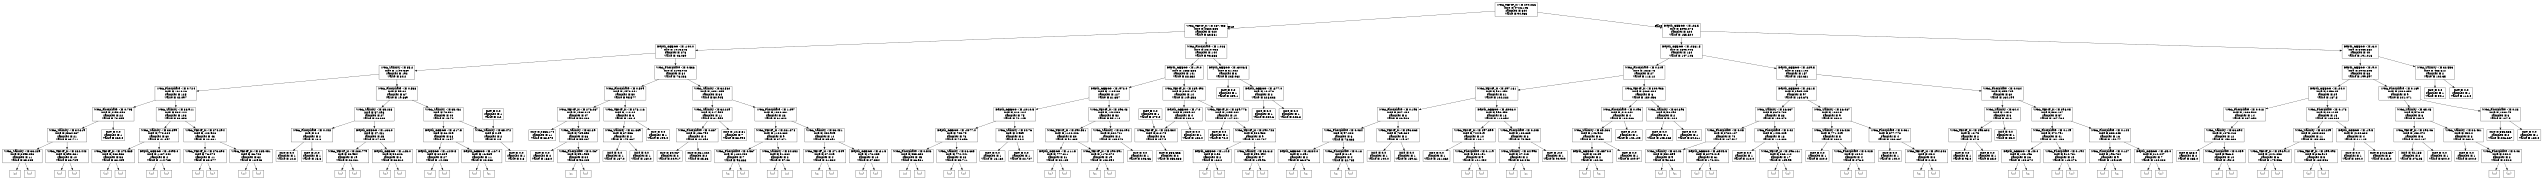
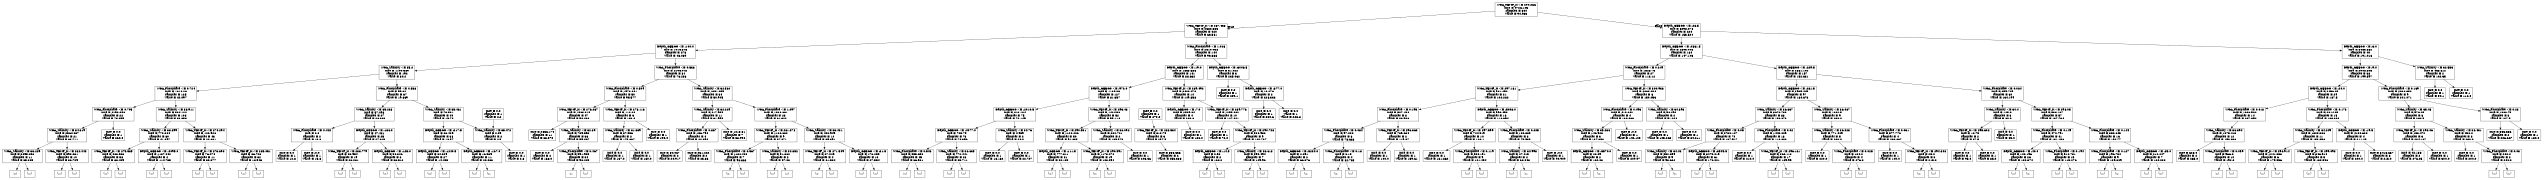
  digraph {
    node [shape=box]
    n1 [label="WOA_TEMP_K <= 294.266\nmse = 4726.145\nsamples = 644\nvalue = 94.933"]
    n2 [label="WOA_TEMP_K <= 287.433\nmse = 2582.383\nsamples = 420\nvalue = 63.581"]
    n3 [label="Depth_GEBCO <= -26.5\nmse = 3298.276\nsamples = 224\nvalue = 155.524"]
    n4 [label="Depth_GEBCO <= -100.0\nmse = 1913.546\nsamples = 276\nvalue = 48.089"]
    n5 [label="WOA_Phosphate <= 1.026\nmse = 2510.958\nsamples = 144\nvalue = 93.638"]
    n6 [label="Depth_GEBCO <= -4861.5\nmse = 2893.945\nsamples = 184\nvalue = 147.143"]
    n7 [label="Depth_GEBCO <= -3.0\nmse = 3453.582\nsamples = 40\nvalue = 191.016"]
    n8 [label="WOA_Salinity <= 35.2\nmse = 1190.389\nsamples = 192\nvalue = 34.2"]
    n9 [label="WOA_Phosphate <= 0.536\nmse = 2195.942\nsamples = 84\nvalue = 76.236"]
    n10 [label="Depth_GEBCO <= -19.0\nmse = 1865.686\nsamples = 141\nvalue = 88.632"]
    n11 [label="Depth_GEBCO <= -3006.5\nmse = 31.022\nsamples = 3\nvalue = 235.062"]
    n12 [label="WOA_Phosphate <= 0.724\nmse = 1618.26\nsamples = 125\nvalue = 42.097"]
    n13 [label="WOA_Phosphate <= 0.538\nmse = 95.32\nsamples = 67\nvalue = 19.869"]
    n14 [label="WOA_Phosphate <= 0.509\nmse = 1978.841\nsamples = 50\nvalue = 95.577"]
    n15 [label="WOA_Salinity <= 32.564\nmse = 1351.059\nsamples = 34\nvalue = 50.945"]
    n16 [label="WOA_Phosphate <= 0.705\nmse = 4190.058\nsamples = 22\nvalue = 73.059"]
    n17 [label="WOA_Salinity <= 33.911\nmse = 584.122\nsamples = 103\nvalue = 33.653"]
    n18 [label="WOA_Salinity <= 35.238\nmse = 57.098\nsamples = 27\nvalue = 26.633"]
    n19 [label="WOA_Salinity <= 35.461\nmse = 73.581\nsamples = 40\nvalue = 15.73"]
    n20 [label="WOA_Salinity <= 34.619\nmse = 2564.837\nsamples = 21\nvalue = 63.711"]
    n21 [label="mse = 0.0\nsamples = 1\nvalue = 260.0"]
    n22 [label="WOA_Salinity <= 33.899\nmse = 770.684\nsamples = 60\nvalue = 41.897"]
    n23 [label="WOA_TEMP_K <= 274.294\nmse = 123.926\nsamples = 43\nvalue = 22.661"]
    n24 [label="WOA_Salinity <= 33.229\nmse = 3095.256\nsamples = 11\nvalue = 85.805"]
    n25 [label="WOA_TEMP_K <= 282.443\nmse = 590.831\nsamples = 10\nvalue = 36.709"]
    n26 [label="(...)"]
    n27 [label="(...)"]
    n28 [label="(...)"]
    n29 [label="(...)"]
    n30 [label="WOA_TEMP_K <= 275.585\nmse = 488.533\nsamples = 58\nvalue = 38.429"]
    n31 [label="Depth_GEBCO <= -4095.0\nmse = 1137.842\nsamples = 2\nvalue = 114.735"]
    n32 [label="WOA_TEMP_K <= 273.893\nmse = 76.474\nsamples = 11\nvalue = 33.377"]
    n33 [label="WOA_TEMP_K <= 285.051\nmse = 86.728\nsamples = 32\nvalue = 18.943"]
    n34 [label="(...)"]
    n35 [label="(...)"]
    n36 [label="(...)"]
    n37 [label="(...)"]
    n38 [label="(...)"]
    n39 [label="(...)"]
    n40 [label="(...)"]
    n41 [label="(...)"]
    n42 [label="WOA_Phosphate <= 0.442\nmse = 2.0\nsamples = 2\nvalue = 13.8"]
    n43 [label="Depth_GEBCO <= -136.0\nmse = 47.421\nsamples = 25\nvalue = 27.646"]
    n44 [label="Depth_GEBCO <= -317.5\nmse = 66.429\nsamples = 38\nvalue = 16.57"]
    n45 [label="WOA_Salinity <= 35.472\nmse = 0.09\nsamples = 2\nvalue = 2.5"]
    n46 [label="mse = 0.0\nsamples = 1\nvalue = 12.8"]
    n47 [label="mse = -0.0\nsamples = 1\nvalue = 15.8"]
    n48 [label="WOA_TEMP_K <= 283.779\nmse = 33.954\nsamples = 19\nvalue = 26.081"]
    n49 [label="Depth_GEBCO <= -125.0\nmse = 54.326\nsamples = 6\nvalue = 33.512"]
    n50 [label="(...)"]
    n51 [label="(...)"]
    n52 [label="(...)"]
    n53 [label="(...)"]
    n54 [label="Depth_GEBCO <= -1240.5\nmse = 84.829\nsamples = 27\nvalue = 14.405"]
    n55 [label="Depth_GEBCO <= -167.0\nmse = 16.539\nsamples = 11\nvalue = 20.088"]
    n56 [label="mse = 0.0\nsamples = 1\nvalue = 2.8"]
    n57 [label="(...)"]
    n58 [label="(...)"]
    n59 [label="(...)"]
    n60 [label="(...)"]
    n61 [label="mse = 0.0\nsamples = 1\nvalue = 2.2"]
    n62 [label="WOA_TEMP_K <= 276.267\nmse = 1583.315\nsamples = 47\nvalue = 90.088"]
    n63 [label="WOA_TEMP_K <= 278.116\nmse = 112.24\nsamples = 3\nvalue = 183.4"]
    n64 [label="WOA_Salinity <= 32.229\nmse = 817.955\nsamples = 11\nvalue = 31.995"]
    n65 [label="WOA_Phosphate <= 1.297\nmse = 1338.661\nsamples = 23\nvalue = 61.322"]
    n66 [label="mse = 2656.174\nsamples = 11\nvalue = 68.572"]
    n67 [label="WOA_Salinity <= 32.89\nmse = 789.593\nsamples = 36\nvalue = 99.867"]
    n68 [label="WOA_Salinity <= 31.339\nmse = 37.556\nsamples = 2\nvalue = 175.667"]
    n69 [label="mse = 0.0\nsamples = 1\nvalue = 195.0"]
    n70 [label="mse = 0.0\nsamples = 2\nvalue = 163.0"]
    n71 [label="WOA_Phosphate <= 0.467\nmse = 591.935\nsamples = 34\nvalue = 96.225"]
    n72 [label="(...)"]
    n73 [label="(...)"]
    n74 [label="mse = 0.0\nsamples = 1\nvalue = 167.0"]
    n75 [label="mse = 0.0\nsamples = 1\nvalue = 180.0"]
    n76 [label="WOA_Phosphate <= 0.867\nmse = 156.794\nsamples = 4\nvalue = 22.894"]
    n77 [label="mse = 1213.81\nsamples = 7\nvalue = 38.996"]
    n78 [label="WOA_TEMP_K <= 281.378\nmse = 1186.682\nsamples = 9\nvalue = 87.871"]
    n79 [label="WOA_Salinity <= 33.431\nmse = 400.949\nsamples = 14\nvalue = 39.391"]
    n80 [label="mse = 84.067\nsamples = 2\nvalue = 20.917"]
    n81 [label="mse = 251.222\nsamples = 2\nvalue = 25.86"]
    n82 [label="WOA_Phosphate <= 0.567\nmse = 1132.438\nsamples = 7\nvalue = 98.868"]
    n83 [label="WOA_Salinity <= 34.852\nmse = 51.862\nsamples = 2\nvalue = 57.08"]
    n84 [label="WOA_TEMP_K <= 271.549\nmse = 67.029\nsamples = 4\nvalue = 61.584"]
    n85 [label="Depth_GEBCO <= -31.5\nmse = 176.255\nsamples = 10\nvalue = 27.554"]
    n86 [label="(...)"]
    n87 [label="(...)"]
    n88 [label="(...)"]
    n89 [label="(...)"]
    n90 [label="(...)"]
    n91 [label="(...)"]
    n92 [label="(...)"]
    n93 [label="(...)"]
    n94 [label="Depth_GEBCO <= -972.0\nmse = 1185.03\nsamples = 127\nvalue = 81.357"]
    n95 [label="WOA_TEMP_K <= 289.492\nmse = 3400.478\nsamples = 14\nvalue = 149.858"]
    n96 [label="mse = 0.0\nsamples = 1\nvalue = 239.1"]
    n97 [label="Depth_GEBCO <= -877.0\nmse = 10.276\nsamples = 2\nvalue = 228.333"]
    n98 [label="Depth_GEBCO <= -2010.5\nmse = 813.184\nsamples = 75\nvalue = 72.149"]
    n99 [label="WOA_TEMP_K <= 293.48\nmse = 1424.58\nsamples = 52\nvalue = 95.114"]
    n100 [label="Depth_GEBCO <= -7.0\nmse = 2539.84\nsamples = 4\nvalue = 233.6"]
    n101 [label="WOA_TEMP_K <= 289.776\nmse = 1295.882\nsamples = 10\nvalue = 127.821"]
    n102 [label="Depth_GEBCO <= -4077.0\nmse = 725.75\nsamples = 73\nvalue = 74.396"]
    n103 [label="WOA_Salinity <= 34.76\nmse = 4.959\nsamples = 2\nvalue = 20.0"]
    n104 [label="WOA_TEMP_K <= 290.531\nmse = 1128.206\nsamples = 50\nvalue = 91.635"]
    n105 [label="WOA_Salinity <= 36.092\nmse = 632.721\nsamples = 2\nvalue = 185.573"]
    n106 [label="WOA_Phosphate <= 0.546\nmse = 555.653\nsamples = 45\nvalue = 66.961"]
    n107 [label="WOA_Salinity <= 36.635\nmse = 772.441\nsamples = 28\nvalue = 85.711"]
    n108 [label="mse = 0.0\nsamples = 1\nvalue = 18.182"]
    n109 [label="mse = 0.0\nsamples = 1\nvalue = 22.727"]
    n110 [label="(...)"]
    n111 [label="(...)"]
    n112 [label="(...)"]
    n113 [label="(...)"]
    n114 [label="Depth_GEBCO <= -111.5\nmse = 777.311\nsamples = 31\nvalue = 80.185"]
    n115 [label="WOA_TEMP_K <= 290.591\nmse = 1173.272\nsamples = 19\nvalue = 108.094"]
    n116 [label="mse = 0.0\nsamples = 1\nvalue = 203.36"]
    n117 [label="(...)"]
    n118 [label="(...)"]
    n119 [label="(...)"]
    n120 [label="(...)"]
    n121 [label="WOA_TEMP_K <= 288.534\nmse = 318.75\nsamples = 3\nvalue = 257.5"]
    n122 [label="mse = 0.0\nsamples = 1\nvalue = 138.0"]
    n123 [label="mse = 0.0\nsamples = 1\nvalue = 72.0"]
    n124 [label="WOA_TEMP_K <= 290.728\nmse = 588.938\nsamples = 9\nvalue = 142.707"]
    n125 [label="mse = 355.556\nsamples = 2\nvalue = 253.333"]
    n126 [label="mse = 0.0\nsamples = 1\nvalue = 270.0"]
    n127 [label="Depth_GEBCO <= -14.5\nmse = 0.96\nsamples = 2\nvalue = 168.2"]
    n128 [label="WOA_Salinity <= 36.618\nmse = 395.494\nsamples = 7\nvalue = 129.96"]
    n129 [label="(...)"]
    n130 [label="(...)"]
    n131 [label="(...)"]
    n132 [label="(...)"]
    n133 [label="mse = 0.0\nsamples = 1\nvalue = 230.6"]
-   n134 [label="mse = 0.0\nsamples = 1\nvalue = 223.8"]
+   n134 [label="mse = 0.0\nvalue = 1\nvalue = 223.8"]
    n135 [label="WOA_Phosphate <= 0.249\nmse = 1628.73\nsamples = 27\nvalue = 113.12"]
    n136 [label="Depth_GEBCO <= -229.5\nmse = 2881.192\nsamples = 157\nvalue = 152.631"]
    n137 [label="Depth_GEBCO <= -9.0\nmse = 2908.305\nsamples = 38\nvalue = 199.597"]
    n138 [label="WOA_Salinity <= 32.553\nmse = 465.612\nsamples = 2\nvalue = 102.35"]
    n139 [label="WOA_TEMP_K <= 297.161\nmse = 981.292\nsamples = 21\nvalue = 102.282"]
    n140 [label="WOA_TEMP_K <= 300.936\nmse = 2060.404\nsamples = 6\nvalue = 150.453"]
    n141 [label="Depth_GEBCO <= -261.5\nmse = 3939.445\nsamples = 97\nvalue = 164.673"]
    n142 [label="WOA_Phosphate <= 0.084\nmse = 699.729\nsamples = 60\nvalue = 134.199"]
    n143 [label="WOA_Phosphate <= 0.195\nmse = 507.154\nsamples = 8\nvalue = 86.908"]
    n144 [label="Depth_GEBCO <= -5008.0\nmse = 996.498\nsamples = 13\nvalue = 116.694"]
    n145 [label="WOA_Phosphate <= 0.493\nmse = 410.642\nsamples = 4\nvalue = 180.066"]
    n146 [label="WOA_Salinity <= 34.893\nmse = 98.492\nsamples = 2\nvalue = 91.228"]
    n147 [label="WOA_Phosphate <= 0.084\nmse = 97.008\nsamples = 6\nvalue = 78.668"]
    n148 [label="WOA_TEMP_K <= 296.363\nmse = 789.634\nsamples = 2\nvalue = 119.87"]
    n149 [label="WOA_TEMP_K <= 297.599\nmse = 724.519\nsamples = 10\nvalue = 126.1"]
    n150 [label="WOA_Phosphate <= 0.205\nmse = 130.385\nsamples = 3\nvalue = 75.935"]
    n151 [label="Depth_GEBCO <= -5234.0\nmse = 2.091\nsamples = 2\nvalue = 66.376"]
    n152 [label="WOA_Phosphate <= 0.18\nmse = 61.5\nsamples = 4\nvalue = 82.765"]
    n153 [label="mse = 0.0\nsamples = 1\nvalue = 100.0"]
    n154 [label="mse = 0.0\nsamples = 1\nvalue = 159.61"]
    n155 [label="(...)"]
    n156 [label="(...)"]
    n157 [label="(...)"]
    n158 [label="(...)"]
    n159 [label="mse = 0.0\nsamples = 1\nvalue = 181.862"]
    n160 [label="WOA_Phosphate <= 0.119\nmse = 504.191\nsamples = 9\nvalue = 121.454"]
    n161 [label="WOA_Salinity <= 34.998\nmse = 27.415\nsamples = 2\nvalue = 68.448"]
    n162 [label="mse = -0.0\nsamples = 1\nvalue = 90.909"]
    n163 [label="(...)"]
    n164 [label="(...)"]
    n165 [label="(...)"]
    n166 [label="(...)"]
    n167 [label="WOA_Salinity <= 35.236\nmse = 146.928\nsamples = 3\nvalue = 187.658"]
    n168 [label="mse = -0.0\nsamples = 1\nvalue = 142.105"]
    n169 [label="mse = 0.0\nsamples = 1\nvalue = 105.263"]
    n170 [label="mse = 0.0\nsamples = 1\nvalue = 84.211"]
    n171 [label="Depth_GEBCO <= -5570.0\nmse = 28.09\nsamples = 2\nvalue = 182.08"]
    n172 [label="mse = 0.0\nsamples = 1\nvalue = 209.97"]
    n173 [label="(...)"]
    n174 [label="(...)"]
    n175 [label="WOA_Salinity <= 36.337\nmse = 3676.733\nsamples = 88\nvalue = 156.873"]
    n176 [label="WOA_Salinity <= 36.487\nmse = 1362.5\nsamples = 9\nvalue = 230.0"]
    n177 [label="WOA_Salinity <= 34.4\nmse = 125.0\nsamples = 3\nvalue = 80.0"]
    n178 [label="WOA_TEMP_K <= 298.05\nmse = 533.137\nsamples = 57\nvalue = 137.734"]
    n179 [label="WOA_Phosphate <= 0.05\nmse = 3730.127\nsamples = 70\nvalue = 167.917"]
    n180 [label="WOA_Phosphate <= 0.02\nmse = 1443.009\nsamples = 18\nvalue = 116.888"]
    n181 [label="WOA_Salinity <= 36.423\nmse = 771.429\nsamples = 5\nvalue = 260.0"]
    n182 [label="WOA_Phosphate <= 0.031\nmse = 577.778\nsamples = 4\nvalue = 206.667"]
    n183 [label="WOA_Salinity <= 34.46\nmse = 552.699\nsamples = 9\nvalue = 98.662"]
    n184 [label="Depth_GEBCO <= -3545.5\nmse = 3475.019\nsamples = 61\nvalue = 176.021"]
    n185 [label="mse = 0.0\nsamples = 1\nvalue = 210.0"]
    n186 [label="WOA_TEMP_K <= 296.161\nmse = 860.112\nsamples = 17\nvalue = 109.99"]
    n187 [label="(...)"]
    n188 [label="(...)"]
    n189 [label="(...)"]
    n190 [label="(...)"]
    n191 [label="(...)"]
    n192 [label="(...)"]
    n193 [label="mse = 0.0\nsamples = 1\nvalue = 220.0"]
    n194 [label="WOA_Phosphate <= 0.025\nmse = 184.0\nsamples = 4\nvalue = 276.0"]
    n195 [label="mse = 0.0\nsamples = 1\nvalue = 140.0"]
    n196 [label="WOA_TEMP_K <= 294.848\nmse = 25.0\nsamples = 3\nvalue = 215.0"]
    n197 [label="(...)"]
    n198 [label="(...)"]
    n199 [label="(...)"]
    n200 [label="(...)"]
    n201 [label="WOA_TEMP_K <= 295.602\nmse = 18.75\nsamples = 2\nvalue = 87.5"]
    n202 [label="mse = 0.0\nsamples = 1\nvalue = 65.0"]
    n203 [label="WOA_Phosphate <= 0.149\nmse = 470.791\nsamples = 41\nvalue = 131.156"]
    n204 [label="WOA_Phosphate <= 0.144\nmse = 350.645\nsamples = 16\nvalue = 152.77"]
    n205 [label="mse = 0.0\nsamples = 1\nvalue = 95.0"]
    n206 [label="mse = 0.0\nsamples = 1\nvalue = 85.0"]
    n207 [label="Depth_GEBCO <= -40.0\nmse = 103.196\nsamples = 26\nvalue = 138.374"]
    n208 [label="WOA_Phosphate <= 0.194\nmse = 912.731\nsamples = 15\nvalue = 115.276"]
    n209 [label="WOA_Phosphate <= 0.127\nmse = 196.734\nsamples = 9\nvalue = 139.809"]
    n210 [label="Depth_GEBCO <= -85.0\nmse = 212.247\nsamples = 7\nvalue = 164.003"]
    n211 [label="(...)"]
    n212 [label="(...)"]
    n213 [label="(...)"]
    n214 [label="(...)"]
    n215 [label="(...)"]
    n216 [label="(...)"]
    n217 [label="(...)"]
    n218 [label="(...)"]
    n219 [label="Depth_GEBCO <= -24.0\nmse = 2456.25\nsamples = 29\nvalue = 187.5"]
    n220 [label="WOA_Phosphate <= 0.169\nmse = 2236.352\nsamples = 9\nvalue = 241.071"]
    n221 [label="mse = 0.0\nsamples = 1\nvalue = 54.1"]
    n222 [label="mse = 0.0\nsamples = 1\nvalue = 112.0"]
    n223 [label="WOA_Phosphate <= 0.018\nmse = 1686.982\nsamples = 14\nvalue = 207.692"]
    n224 [label="WOA_Phosphate <= 0.173\nmse = 2314.05\nsamples = 15\nvalue = 163.636"]
    n225 [label="WOA_Salinity <= 35.48\nmse = 976.25\nsamples = 6\nvalue = 262.5"]
    n226 [label="WOA_Phosphate <= 0.23\nmse = 1368.75\nsamples = 3\nvalue = 187.5"]
    n227 [label="WOA_Salinity <= 36.394\nmse = 1375.413\nsamples = 12\nvalue = 198.636"]
    n228 [label="WOA_Salinity <= 34.249\nmse = 1300.386\nsamples = 11\nvalue = 153.056"]
    n229 [label="Depth_GEBCO <= -19.5\nmse = 4104.688\nsamples = 4\nvalue = 211.25"]
    n230 [label="mse = 625.0\nsamples = 2\nvalue = 265.0"]
    n231 [label="WOA_Phosphate <= 0.059\nmse = 966.0\nsamples = 10\nvalue = 192.0"]
    n232 [label="(...)"]
    n233 [label="(...)"]
    n234 [label="WOA_TEMP_K <= 296.914\nmse = 1241.358\nsamples = 6\nvalue = 175.556"]
    n235 [label="WOA_TEMP_K <= 299.098\nmse = 346.914\nsamples = 5\nvalue = 130.556"]
    n236 [label="mse = 0.0\nsamples = 1\nvalue = 200.0"]
    n237 [label="mse = 5416.667\nsamples = 3\nvalue = 215.0"]
    n238 [label="(...)"]
    n239 [label="(...)"]
    n240 [label="(...)"]
    n241 [label="(...)"]
    n242 [label="WOA_TEMP_K <= 298.06\nmse = 153.472\nsamples = 3\nvalue = 284.167"]
    n243 [label="WOA_Salinity <= 36.431\nmse = 450.0\nsamples = 3\nvalue = 230.0"]
    n244 [label="mse = 355.556\nsamples = 2\nvalue = 206.667"]
    n245 [label="mse = 0.0\nsamples = 1\nvalue = 130.0"]
    n246 [label="mse = 42.188\nsamples = 2\nvalue = 276.25"]
    n247 [label="mse = 0.0\nsamples = 1\nvalue = 300.0"]
    n248 [label="mse = 0.0\nsamples = 1\nvalue = 200.0"]
    n249 [label="WOA_Phosphate <= 0.03\nmse = 200.0\nsamples = 2\nvalue = 240.0"]
    n250 [label="(...)"]
    n251 [label="(...)"]
    n1 -> n2 [headlabel=True labelangle=45 labeldistance=2.5]
    n1 -> n3 [headlabel=False labelangle=-45 labeldistance=2.5]
    n2 -> n4
    n2 -> n5
    n3 -> n6
    n3 -> n7
    n4 -> n8
    n4 -> n9
    n5 -> n10
    n5 -> n11
    n6 -> n135
    n6 -> n136
    n7 -> n137
    n7 -> n138
    n8 -> n12
    n8 -> n13
    n9 -> n14
    n9 -> n15
    n10 -> n94
    n10 -> n95
    n11 -> n96
    n11 -> n97
    n12 -> n16
    n12 -> n17
    n13 -> n18
    n13 -> n19
    n14 -> n62
    n14 -> n63
    n15 -> n64
    n15 -> n65
    n16 -> n20
    n16 -> n21
    n17 -> n22
    n17 -> n23
    n18 -> n42
    n18 -> n43
    n19 -> n44
    n19 -> n45
    n20 -> n24
    n20 -> n25
    n22 -> n30
    n22 -> n31
    n23 -> n32
    n23 -> n33
    n24 -> n26
    n24 -> n27
    n25 -> n28
    n25 -> n29
    n30 -> n34
    n30 -> n35
    n31 -> n36
    n31 -> n37
    n32 -> n38
    n32 -> n39
    n33 -> n40
    n33 -> n41
    n42 -> n46
    n42 -> n47
    n43 -> n48
    n43 -> n49
    n44 -> n54
    n44 -> n55
    n45 -> n56
    n48 -> n50
    n48 -> n51
    n49 -> n52
    n49 -> n53
    n54 -> n57
    n54 -> n58
    n55 -> n59
    n55 -> n60
    n61 -> n45
    n62 -> n66
    n62 -> n67
    n63 -> n68
    n63 -> n69
    n64 -> n76
    n64 -> n77
    n65 -> n78
    n65 -> n79
    n67 -> n70
    n67 -> n71
    n68 -> n74
    n68 -> n75
    n71 -> n72
    n71 -> n73
    n76 -> n80
    n76 -> n81
    n78 -> n82
    n78 -> n83
    n79 -> n84
    n79 -> n85
    n82 -> n86
    n82 -> n87
    n83 -> n88
    n83 -> n89
    n84 -> n90
    n84 -> n91
    n85 -> n92
    n85 -> n93
    n94 -> n98
    n94 -> n99
    n95 -> n100
    n95 -> n101
    n97 -> n133
    n97 -> n134
    n98 -> n102
    n98 -> n103
    n99 -> n104
    n99 -> n105
-   n100 -> n121
    n100 -> n122
    n101 -> n123
    n101 -> n124
    n102 -> n106
    n102 -> n107
    n103 -> n108
    n103 -> n109
    n104 -> n114
    n104 -> n115
    n105 -> n116
    n106 -> n110
    n106 -> n111
    n107 -> n112
    n107 -> n113
    n114 -> n117
    n114 -> n118
    n115 -> n119
    n115 -> n120
    n121 -> n125
    n124 -> n127
    n124 -> n128
    n126 -> n121
    n127 -> n129
    n127 -> n130
    n128 -> n131
    n128 -> n132
    n135 -> n139
    n135 -> n140
    n136 -> n141
    n136 -> n142
    n137 -> n219
    n137 -> n220
    n138 -> n221
    n138 -> n222
    n139 -> n143
    n139 -> n144
    n140 -> n145
    n140 -> n146
    n141 -> n175
    n141 -> n176
    n142 -> n177
    n142 -> n178
    n143 -> n147
    n143 -> n148
    n144 -> n149
    n144 -> n150
    n145 -> n167
    n145 -> n168
    n146 -> n169
    n146 -> n170
    n147 -> n151
    n147 -> n152
    n148 -> n153
    n148 -> n154
    n149 -> n159
    n149 -> n160
    n150 -> n161
    n150 -> n162
    n151 -> n155
    n151 -> n156
    n152 -> n157
    n152 -> n158
    n160 -> n163
    n160 -> n164
    n161 -> n165
    n161 -> n166
    n167 -> n171
    n167 -> n172
    n171 -> n173
    n171 -> n174
    n175 -> n179
    n175 -> n180
    n176 -> n181
    n176 -> n182
    n177 -> n201
    n177 -> n202
    n178 -> n203
    n178 -> n204
    n179 -> n183
    n179 -> n184
    n180 -> n185
    n180 -> n186
    n181 -> n193
    n181 -> n194
    n182 -> n195
    n182 -> n196
    n183 -> n187
    n183 -> n188
    n184 -> n189
    n184 -> n190
    n186 -> n191
    n186 -> n192
    n194 -> n197
    n194 -> n198
    n196 -> n199
    n196 -> n200
    n201 -> n205
    n201 -> n206
    n203 -> n207
    n203 -> n208
    n204 -> n209
    n204 -> n210
    n207 -> n211
    n207 -> n212
    n208 -> n213
    n208 -> n214
    n209 -> n215
    n209 -> n216
    n210 -> n217
    n210 -> n218
    n219 -> n223
    n219 -> n224
    n220 -> n225
    n220 -> n226
    n223 -> n227
    n224 -> n228
    n224 -> n229
    n225 -> n242
    n225 -> n243
    n226 -> n244
    n226 -> n245
    n227 -> n230
    n227 -> n231
    n228 -> n234
    n228 -> n235
    n229 -> n236
    n229 -> n237
    n231 -> n232
    n231 -> n233
    n234 -> n238
    n234 -> n239
    n235 -> n240
    n235 -> n241
    n242 -> n246
    n242 -> n247
    n243 -> n248
    n243 -> n249
    n249 -> n250
    n249 -> n251
  }
